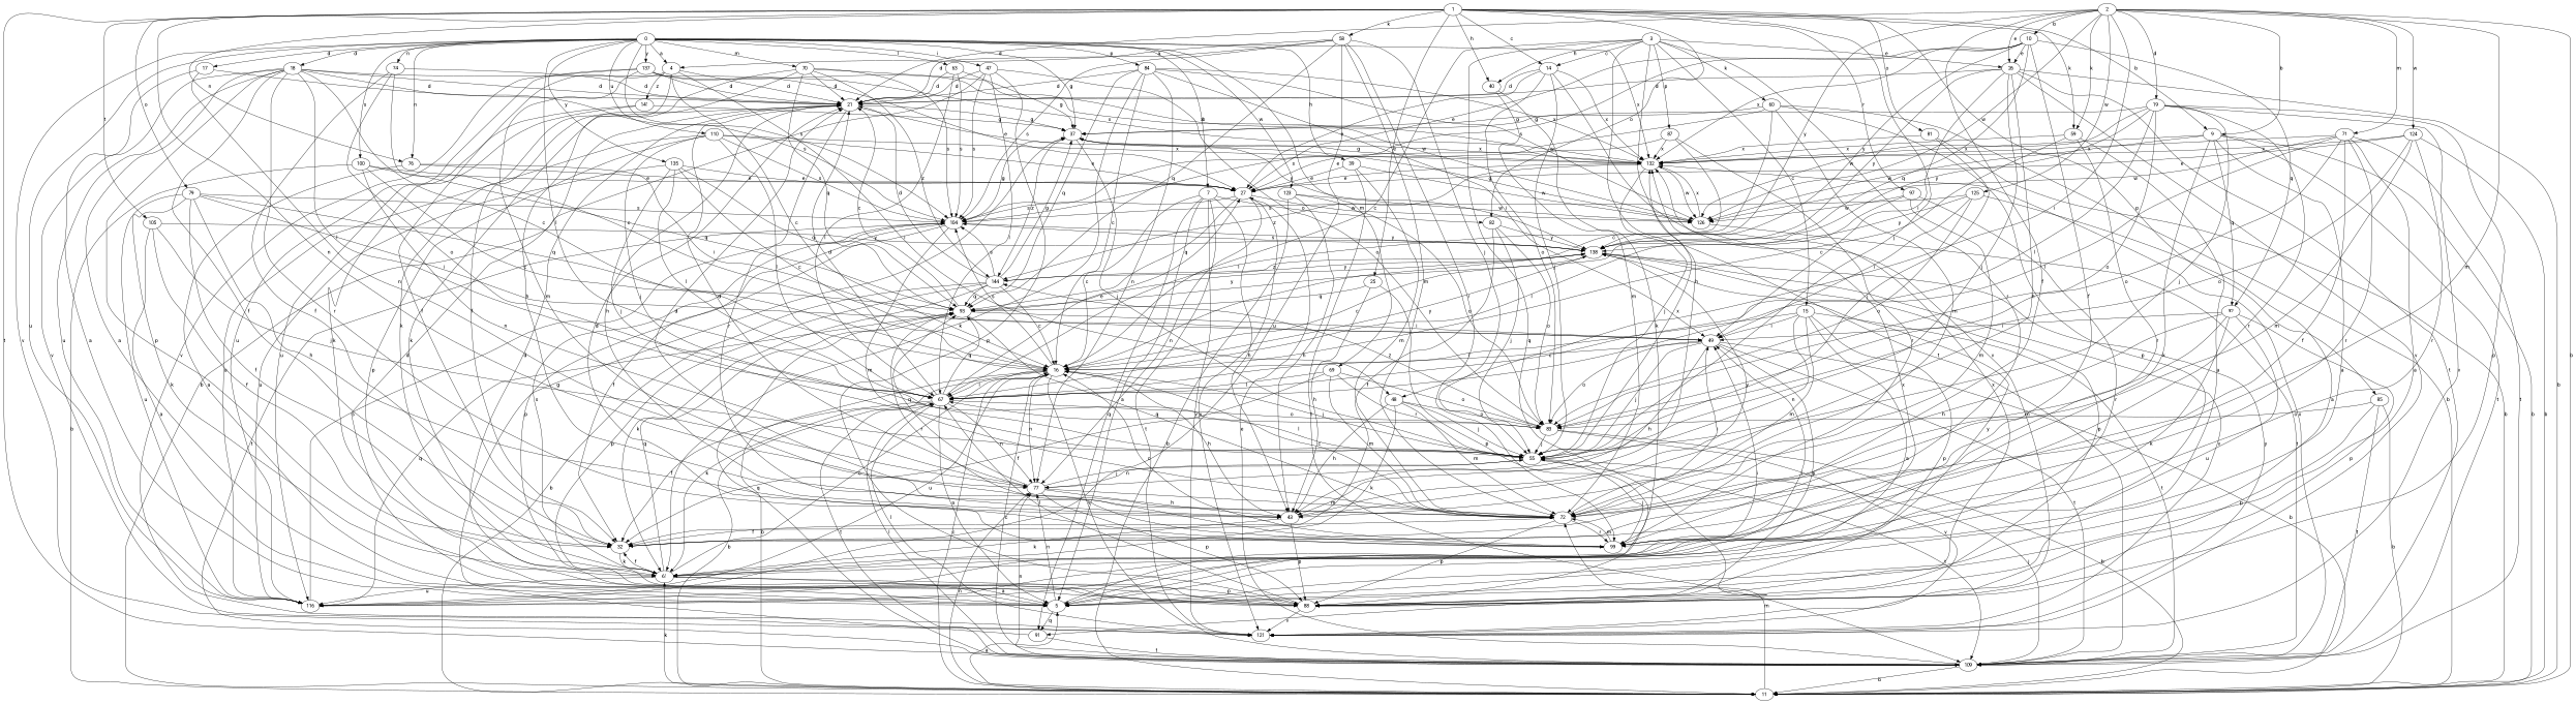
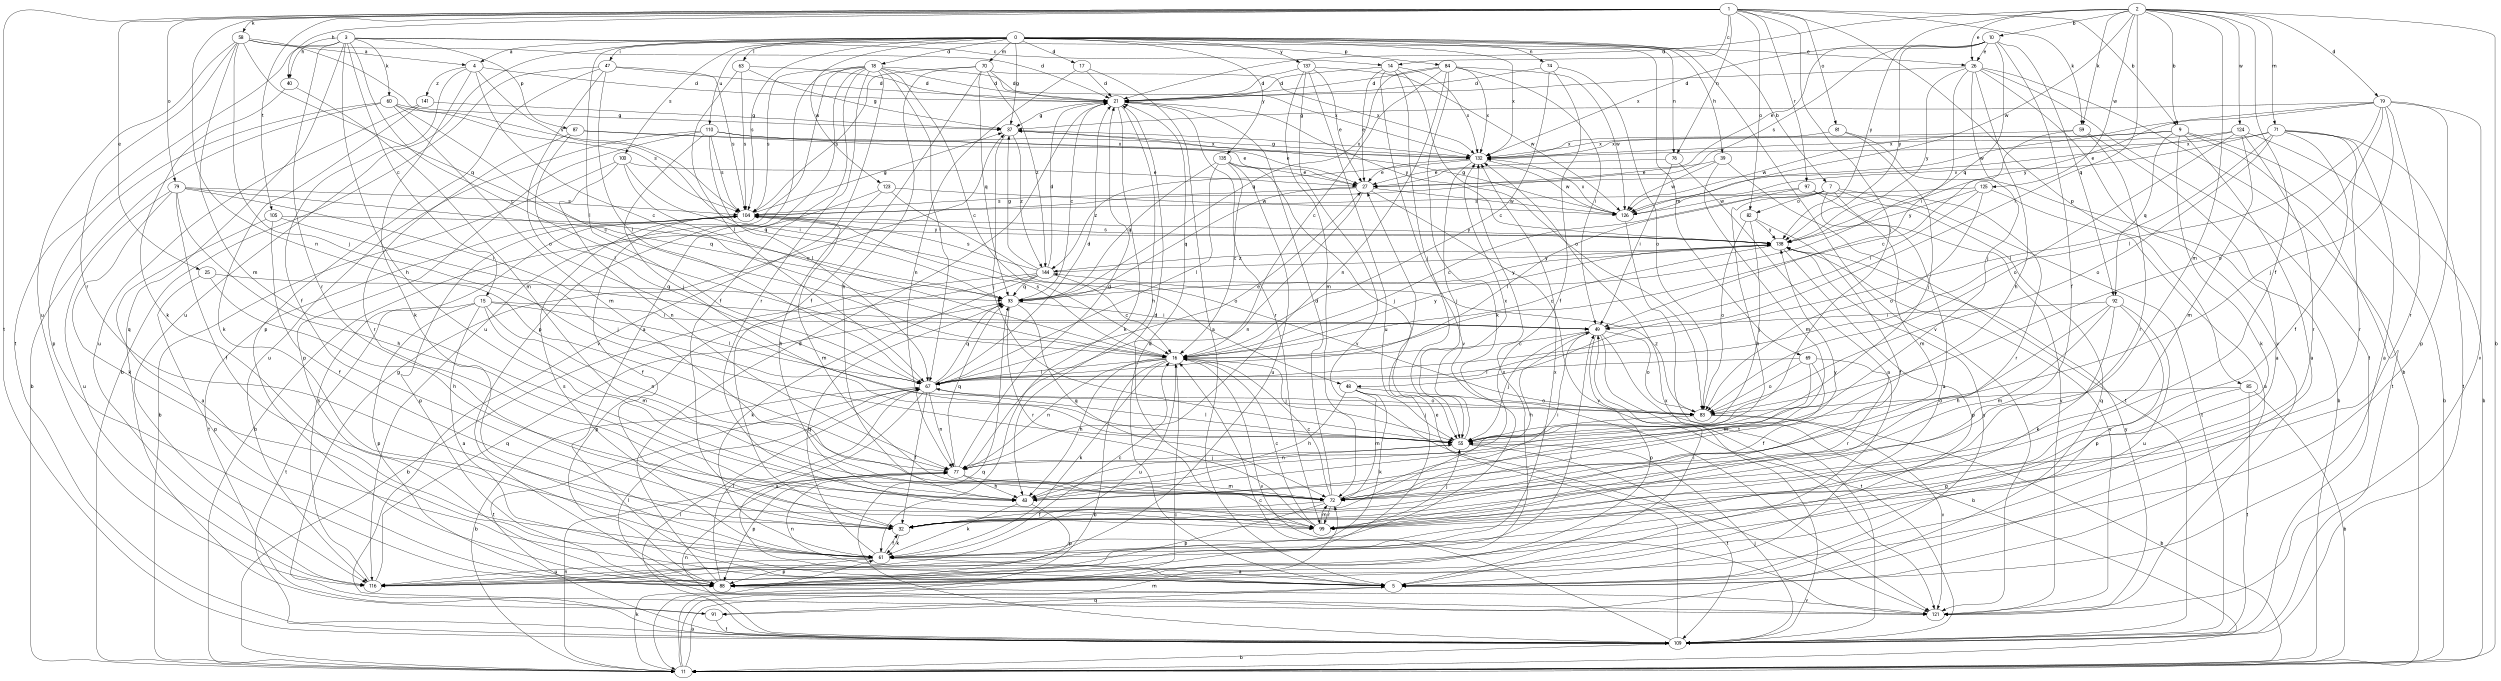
  strict digraph {
    fontname=Roboto
    node [fontname=Roboto]
    edge [fontname=Roboto]
    0
    4
    7
    17
    18
    37
    39
    47
    63
    67
    69
    70
    74
    76
    84
    100
    104
    110
    116
    121
    123
    132
    135
    137
    21
    32
    48
    16
    61
    141
    82
    109
    43
    91
    5
    77
    99
    88
    55
    144
    72
    126
    27
    11
    83
    93
    49
    138
    1
    9
    14
    25
    40
    58
    59
    79
    81
    85
    97
    105
    92
    2
    10
    19
    26
    71
    124
    125
    3
    15
    60
    87
    0 -> 4 [label=a]
    0 -> 7 [label=b]
    0 -> 17 [label=d]
    0 -> 18 [label=d]
    0 -> 37 [label=g]
    0 -> 39 [label=h]
    0 -> 47 [label=i]
    0 -> 63 [label=l]
    0 -> 67 [label=l]
    0 -> 69 [label=m]
    0 -> 70 [label=m]
    0 -> 74 [label=n]
    0 -> 76 [label=n]
    0 -> 84 [label=p]
    0 -> 100 [label=s]
    0 -> 104 [label=s]
    0 -> 110 [label=u]
    0 -> 116 [label=u]
    0 -> 121 [label=v]
    0 -> 123 [label=w]
    0 -> 132 [label=x]
    0 -> 135 [label=y]
    0 -> 137 [label=y]
    4 -> 21 [label=d]
    4 -> 32 [label=f]
    4 -> 48 [label=i]
    4 -> 16 [label=c]
    4 -> 61 [label=k]
    4 -> 141 [label=z]
    7 -> 121 [label=v]
    7 -> 16 [label=c]
    7 -> 82 [label=o]
    7 -> 109 [label=t]
    7 -> 43 [label=h]
    7 -> 91 [label=q]
    7 -> 5 [label=a]
    17 -> 21 [label=d]
    17 -> 5 [label=a]
    17 -> 77 [label=n]
    18 -> 67 [label=l]
    18 -> 104 [label=s]
    18 -> 116 [label=u]
    18 -> 121 [label=v]
    18 -> 132 [label=x]
    18 -> 21 [label=d]
    18 -> 32 [label=f]
    18 -> 16 [label=c]
    18 -> 5 [label=a]
    18 -> 99 [label=r]
    18 -> 88 [label=p]
    37 -> 132 [label=x]
    37 -> 55 [label=j]
    37 -> 144 [label=z]
    39 -> 109 [label=t]
    39 -> 72 [label=m]
    39 -> 126 [label=w]
    39 -> 27 [label=e]
    47 -> 67 [label=l]
    47 -> 104 [label=s]
    47 -> 21 [label=d]
    47 -> 88 [label=p]
    47 -> 11 [label=b]
    47 -> 83 [label=o]
    63 -> 37 [label=g]
    63 -> 67 [label=l]
    63 -> 104 [label=s]
    63 -> 21 [label=d]
    67 -> 21 [label=d]
    67 -> 32 [label=f]
    67 -> 109 [label=t]
    67 -> 5 [label=a]
    67 -> 77 [label=n]
    67 -> 27 [label=e]
    67 -> 11 [label=b]
    67 -> 83 [label=o]
    67 -> 93 [label=q]
    69 -> 67 [label=l]
    69 -> 32 [label=f]
-   69 -> 55 [label=r]
+   69 -> 99 [label=r]
    69 -> 72 [label=m]
    69 -> 83 [label=o]
    70 -> 104 [label=s]
    70 -> 132 [label=x]
    70 -> 21 [label=d]
    70 -> 32 [label=f]
    70 -> 43 [label=h]
    70 -> 144 [label=z]
    70 -> 93 [label=q]
    74 -> 21 [label=d]
    74 -> 32 [label=f]
    74 -> 16 [label=c]
    74 -> 83 [label=o]
    76 -> 5 [label=a]
    76 -> 27 [label=e]
    76 -> 49 [label=i]
    84 -> 132 [label=x]
    84 -> 21 [label=d]
    84 -> 16 [label=c]
    84 -> 61 [label=k]
    84 -> 77 [label=n]
    84 -> 126 [label=w]
    84 -> 93 [label=q]
    84 -> 49 [label=i]
    100 -> 16 [label=c]
    100 -> 77 [label=n]
    100 -> 27 [label=e]
    100 -> 11 [label=b]
    100 -> 93 [label=q]
    104 -> 37 [label=g]
    104 -> 32 [label=f]
    104 -> 109 [label=t]
    104 -> 88 [label=p]
    104 -> 72 [label=m]
    104 -> 138 [label=y]
    110 -> 67 [label=l]
    110 -> 104 [label=s]
    110 -> 116 [label=u]
    110 -> 132 [label=x]
    110 -> 88 [label=p]
    110 -> 55 [label=j]
    110 -> 27 [label=e]
    116 -> 104 [label=s]
    116 -> 132 [label=x]
    116 -> 93 [label=q]
    116 -> 49 [label=i]
    121 -> 67 [label=l]
    121 -> 138 [label=y]
    123 -> 43 [label=h]
    123 -> 126 [label=w]
    123 -> 11 [label=b]
    123 -> 83 [label=o]
    132 -> 37 [label=g]
    132 -> 55 [label=j]
    132 -> 144 [label=z]
    132 -> 126 [label=w]
    132 -> 27 [label=e]
    135 -> 67 [label=l]
    135 -> 116 [label=u]
    135 -> 16 [label=c]
    135 -> 55 [label=j]
    135 -> 27 [label=e]
    135 -> 93 [label=q]
    137 -> 116 [label=u]
    137 -> 121 [label=v]
    137 -> 21 [label=d]
    137 -> 72 [label=m]
    137 -> 126 [label=w]
    137 -> 27 [label=e]
    21 -> 37 [label=g]
    21 -> 61 [label=k]
    21 -> 43 [label=h]
    21 -> 99 [label=r]
    21 -> 138 [label=y]
    32 -> 61 [label=k]
    48 -> 61 [label=k]
    48 -> 43 [label=h]
    48 -> 55 [label=j]
    48 -> 72 [label=m]
    48 -> 83 [label=o]
    16 -> 67 [label=l]
    16 -> 104 [label=s]
    16 -> 116 [label=u]
    16 -> 121 [label=v]
    16 -> 61 [label=k]
    16 -> 43 [label=h]
    16 -> 77 [label=n]
    16 -> 55 [label=j]
    16 -> 11 [label=b]
    16 -> 138 [label=y]
    61 -> 104 [label=s]
    61 -> 116 [label=u]
    61 -> 32 [label=f]
    61 -> 16 [label=c]
    61 -> 5 [label=a]
    61 -> 88 [label=p]
    61 -> 93 [label=q]
    141 -> 37 [label=g]
    141 -> 116 [label=u]
    141 -> 61 [label=k]
    82 -> 32 [label=f]
    82 -> 55 [label=j]
    82 -> 83 [label=o]
    82 -> 138 [label=y]
    109 -> 67 [label=l]
    109 -> 132 [label=x]
    109 -> 16 [label=c]
    109 -> 77 [label=n]
    109 -> 55 [label=j]
    109 -> 27 [label=e]
    109 -> 11 [label=b]
    109 -> 93 [label=q]
    43 -> 61 [label=k]
    43 -> 88 [label=p]
    43 -> 138 [label=y]
    91 -> 37 [label=g]
    91 -> 109 [label=t]
    5 -> 21 [label=d]
    5 -> 91 [label=q]
    5 -> 77 [label=n]
    5 -> 49 [label=i]
    5 -> 138 [label=y]
    77 -> 21 [label=d]
    77 -> 43 [label=h]
    77 -> 88 [label=p]
    77 -> 55 [label=j]
    77 -> 72 [label=m]
    77 -> 93 [label=q]
    99 -> 21 [label=d]
    99 -> 16 [label=c]
    99 -> 55 [label=j]
    99 -> 72 [label=m]
    88 -> 67 [label=l]
    88 -> 121 [label=v]
    88 -> 132 [label=x]
    88 -> 21 [label=d]
    55 -> 67 [label=l]
    55 -> 132 [label=x]
    55 -> 109 [label=t]
    55 -> 77 [label=n]
    144 -> 37 [label=g]
    144 -> 104 [label=s]
    144 -> 21 [label=d]
    144 -> 16 [label=c]
    144 -> 61 [label=k]
    144 -> 88 [label=p]
    144 -> 11 [label=b]
    144 -> 93 [label=q]
    144 -> 138 [label=y]
    72 -> 21 [label=d]
    72 -> 32 [label=f]
    72 -> 16 [label=c]
    72 -> 99 [label=r]
    72 -> 88 [label=p]
    72 -> 49 [label=i]
    126 -> 37 [label=g]
    126 -> 132 [label=x]
    126 -> 109 [label=t]
    27 -> 104 [label=s]
    27 -> 121 [label=v]
    27 -> 77 [label=n]
    27 -> 126 [label=w]
    27 -> 93 [label=q]
    11 -> 16 [label=c]
    11 -> 61 [label=k]
    11 -> 5 [label=a]
    11 -> 77 [label=n]
    11 -> 72 [label=m]
    83 -> 121 [label=v]
    83 -> 55 [label=j]
    83 -> 144 [label=z]
    83 -> 11 [label=b]
    93 -> 21 [label=c]
    93 -> 99 [label=r]
    93 -> 72 [label=q]
    93 -> 49 [label=i]
    93 -> 138 [label=y]
    49 -> 16 [label=c]
    49 -> 109 [label=t]
    49 -> 43 [label=h]
    49 -> 88 [label=p]
    49 -> 55 [label=j]
    49 -> 11 [label=b]
    49 -> 83 [label=o]
    138 -> 104 [label=s]
    138 -> 121 [label=v]
    138 -> 16 [label=c]
    138 -> 88 [label=p]
    138 -> 144 [label=z]
    1 -> 76 [label=n]
    1 -> 82 [label=o]
    1 -> 109 [label=t]
    1 -> 77 [label=n]
    1 -> 55 [label=j]
    1 -> 9 [label=b]
    1 -> 14 [label=c]
    1 -> 25 [label=e]
    1 -> 40 [label=h]
    1 -> 58 [label=k]
    1 -> 59 [label=k]
    1 -> 79 [label=o]
    1 -> 81 [label=o]
    1 -> 85 [label=p]
    1 -> 97 [label=r]
    1 -> 105 [label=t]
    9 -> 132 [label=x]
    9 -> 61 [label=k]
    9 -> 109 [label=t]
    9 -> 5 [label=a]
    9 -> 126 [label=w]
    9 -> 11 [label=b]
    9 -> 92 [label=q]
    14 -> 121 [label=v]
    14 -> 132 [label=x]
    14 -> 21 [label=d]
    14 -> 55 [label=j]
    14 -> 27 [label=e]
    14 -> 83 [label=o]
    25 -> 43 [label=h]
    25 -> 88 [label=p]
    25 -> 93 [label=q]
    40 -> 61 [label=k]
    40 -> 72 [label=m]
    58 -> 4 [label=a]
    58 -> 104 [label=s]
    58 -> 116 [label=u]
    58 -> 21 [label=d]
    58 -> 99 [label=r]
    58 -> 55 [label=j]
    58 -> 72 [label=m]
    58 -> 93 [label=q]
    59 -> 132 [label=x]
    59 -> 16 [label=c]
    59 -> 5 [label=a]
    59 -> 99 [label=r]
    79 -> 104 [label=s]
    79 -> 116 [label=u]
    79 -> 32 [label=f]
    79 -> 61 [label=k]
    79 -> 43 [label=h]
    79 -> 93 [label=q]
    79 -> 49 [label=i]
    81 -> 132 [label=x]
    81 -> 55 [label=j]
    81 -> 11 [label=b]
    85 -> 109 [label=t]
    85 -> 88 [label=p]
    85 -> 11 [label=b]
    85 -> 83 [label=o]
    97 -> 67 [label=l]
-   97 -> 5 [label=r]
+   97 -> 99 [label=r]
    97 -> 72 [label=m]
    97 -> 126 [label=w]
    105 -> 32 [label=f]
    105 -> 5 [label=a]
    105 -> 55 [label=j]
    105 -> 138 [label=y]
    92 -> 116 [label=u]
    92 -> 61 [label=k]
    92 -> 43 [label=h]
    92 -> 88 [label=p]
    92 -> 72 [label=m]
    92 -> 49 [label=i]
    2 -> 21 [label=d]
    2 -> 32 [label=f]
    2 -> 48 [label=i]
    2 -> 72 [label=m]
    2 -> 126 [label=w]
    2 -> 11 [label=b]
    2 -> 138 [label=y]
    2 -> 9 [label=b]
    2 -> 59 [label=k]
    2 -> 10 [label=b]
    2 -> 19 [label=d]
    2 -> 26 [label=e]
    2 -> 71 [label=m]
    2 -> 124 [label=w]
    2 -> 125 [label=w]
    10 -> 104 [label=s]
    10 -> 132 [label=x]
    10 -> 32 [label=f]
    10 -> 27 [label=e]
    10 -> 93 [label=q]
    10 -> 138 [label=y]
    10 -> 92 [label=q]
    10 -> 26 [label=e]
    19 -> 37 [label=g]
    19 -> 67 [label=l]
    19 -> 121 [label=v]
    19 -> 99 [label=r]
    19 -> 88 [label=p]
    19 -> 55 [label=j]
    19 -> 126 [label=w]
    19 -> 83 [label=o]
    19 -> 138 [label=y]
    26 -> 121 [label=v]
    26 -> 21 [label=d]
    26 -> 109 [label=t]
    26 -> 43 [label=h]
    26 -> 55 [label=j]
    26 -> 11 [label=b]
    26 -> 49 [label=i]
    26 -> 138 [label=y]
    71 -> 67 [label=l]
    71 -> 132 [label=x]
    71 -> 32 [label=f]
    71 -> 109 [label=t]
    71 -> 5 [label=a]
    71 -> 99 [label=r]
-   71 -> 126 [label=w]
+   71 -> 126 [label=v]
    71 -> 83 [label=o]
    124 -> 132 [label=x]
    124 -> 99 [label=r]
    124 -> 72 [label=m]
    124 -> 27 [label=e]
    124 -> 11 [label=b]
    124 -> 83 [label=o]
    125 -> 104 [label=s]
    125 -> 5 [label=a]
    125 -> 83 [label=o]
    125 -> 49 [label=i]
    125 -> 138 [label=y]
    3 -> 16 [label=c]
    3 -> 109 [label=t]
    3 -> 43 [label=h]
    3 -> 91 [label=q]
    3 -> 99 [label=r]
    3 -> 14 [label=c]
    3 -> 40 [label=h]
    3 -> 26 [label=e]
    3 -> 15 [label=c]
    3 -> 60 [label=k]
    3 -> 87 [label=p]
    15 -> 67 [label=l]
    15 -> 109 [label=t]
    15 -> 5 [label=a]
    15 -> 77 [label=n]
    15 -> 88 [label=p]
    15 -> 72 [label=m]
    15 -> 49 [label=i]
    60 -> 37 [label=g]
    60 -> 104 [label=s]
    60 -> 16 [label=c]
    60 -> 88 [label=p]
    60 -> 72 [label=m]
    60 -> 11 [label=b]
    87 -> 67 [label=l]
    87 -> 132 [label=x]
    87 -> 99 [label=r]
    87 -> 27 [label=e]
  }
